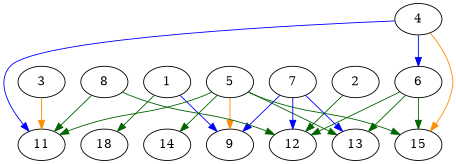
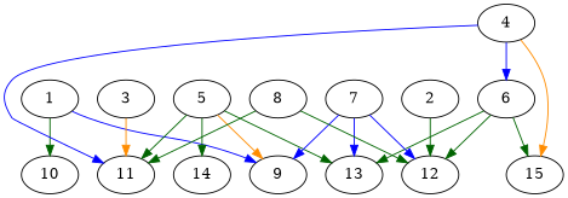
  digraph {
    node [alpha=0.06]
    edge [color=darkgreen]
    1 [alpha=0.12 expect_size=23479296]
    9 [alpha=0.04 expect_size=48390144]
-   10 [expect_size=20271104 label=18]
+   10 [expect_size=20271104]
    12 [alpha=0.07 expect_size=48039936]
    2 [alpha=0.18 expect_size=23738368]
    11 [alpha=0.07 expect_size=20257792]
    3 [alpha=0.05 expect_size=12790784]
    4 [alpha=0.14 expect_size=27834368]
    15 [alpha=0.13 expect_size=41774080]
    6 [expect_size=34836480]
    5 [expect_size=12673024]
    13 [alpha=0.13 expect_size=44190720]
    14 [alpha=0.15 expect_size=8895488]
    7 [alpha=0.05 expect_size=6272000]
    8 [alpha=0.09 expect_size=22360064]
    1 -> 9 [color=blue]
    1 -> 10
    2 -> 12
    3 -> 11 [color=darkorange]
    4 -> 11 [color=blue]
    4 -> 15 [color=darkorange]
    4 -> 6 [color=blue]
    6 -> 12
    6 -> 15
    6 -> 13
    5 -> 9 [color=darkorange]
    5 -> 11
-   5 -> 15
    5 -> 13
    5 -> 14
    7 -> 9 [color=blue]
    7 -> 12 [color=blue]
    7 -> 13 [color=blue]
    8 -> 12
    8 -> 11
  }
